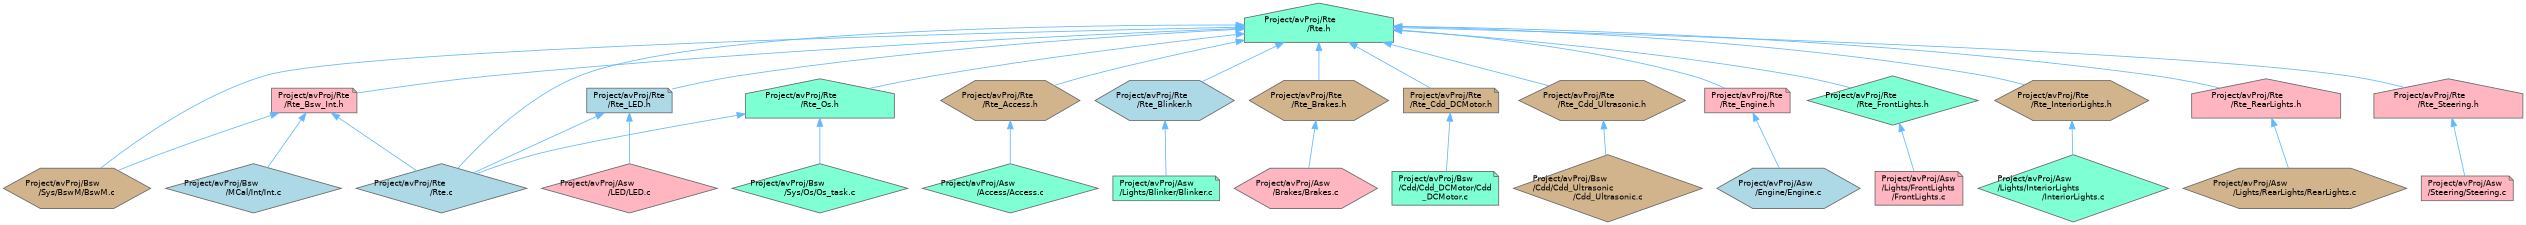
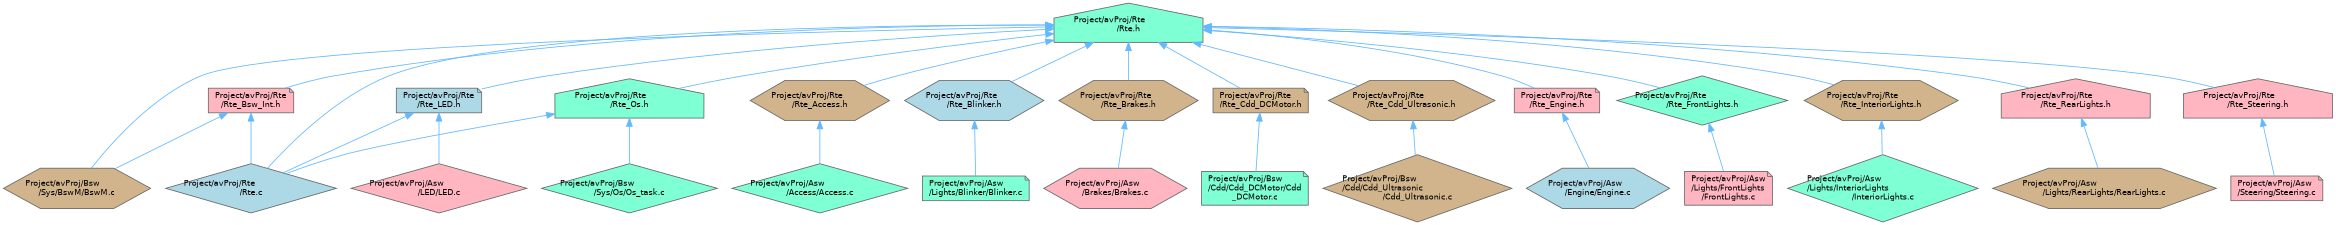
  digraph {
    node [color=grey40 fillcolor=aquamarine fontname=Helvetica fontsize=10 shape=hexagon style=filled]
    edge [color=steelblue1 dir=back fontname=Helvetica fontsize=10 labelfontname=Helvetica labelfontsize=10 style=solid]
    n1 [color=gray40 fontcolor=black height=0.2 label="Project/avProj/Rte\l/Rte.h" shape=house width=0.4]
    n2 [fillcolor=tan height=0.2 label="Project/avProj/Bsw\l/Sys/BswM/BswM.c" width=0.4]
    n3 [fillcolor=lightblue height=0.2 label="Project/avProj/Rte\l/Rte.c" shape=diamond width=0.4]
    n4 [fillcolor=tan height=0.2 label="Project/avProj/Rte\l/Rte_Access.h" width=0.4]
    n5 [fillcolor=lightblue height=0.2 label="Project/avProj/Rte\l/Rte_Blinker.h" width=0.4]
    n6 [fillcolor=tan height=0.2 label="Project/avProj/Rte\l/Rte_Brakes.h" width=0.4]
    n7 [fillcolor=lightpink height=0.2 label="Project/avProj/Rte\l/Rte_Bsw_Int.h" shape=note width=0.4]
    n8 [fillcolor=tan height=0.2 label="Project/avProj/Rte\l/Rte_Cdd_DCMotor.h" shape=note width=0.4]
    n9 [fillcolor=tan height=0.2 label="Project/avProj/Rte\l/Rte_Cdd_Ultrasonic.h" width=0.4]
    n10 [fillcolor=lightpink height=0.2 label="Project/avProj/Rte\l/Rte_Engine.h" shape=note width=0.4]
    n11 [height=0.2 label="Project/avProj/Rte\l/Rte_FrontLights.h" shape=diamond width=0.4]
    n12 [fillcolor=tan height=0.2 label="Project/avProj/Rte\l/Rte_InteriorLights.h" width=0.4]
    n13 [fillcolor=lightblue height=0.2 label="Project/avProj/Rte\l/Rte_LED.h" shape=note width=0.4]
    n14 [height=0.2 label="Project/avProj/Rte\l/Rte_Os.h" shape=house width=0.4]
    n15 [fillcolor=lightpink height=0.2 label="Project/avProj/Rte\l/Rte_RearLights.h" shape=house width=0.4]
    n16 [fillcolor=lightpink height=0.2 label="Project/avProj/Rte\l/Rte_Steering.h" shape=house width=0.4]
    n17 [height=0.2 label="Project/avProj/Asw\l/Access/Access.c" shape=diamond width=0.4]
    n18 [height=0.2 label="Project/avProj/Asw\l/Lights/Blinker/Blinker.c" shape=note width=0.4]
    n19 [fillcolor=lightpink height=0.2 label="Project/avProj/Asw\l/Brakes/Brakes.c" width=0.4]
-   n20 [fillcolor=lightblue height=0.2 label="Project/avProj/Bsw\l/MCal/Int/Int.c" shape=diamond width=0.4]
    n21 [height=0.2 label="Project/avProj/Bsw\l/Cdd/Cdd_DCMotor/Cdd\l_DCMotor.c" shape=note width=0.4]
    n22 [fillcolor=tan height=0.2 label="Project/avProj/Bsw\l/Cdd/Cdd_Ultrasonic\l/Cdd_Ultrasonic.c" shape=diamond width=0.4]
    n23 [fillcolor=lightblue height=0.2 label="Project/avProj/Asw\l/Engine/Engine.c" width=0.4]
    n24 [fillcolor=lightpink height=0.2 label="Project/avProj/Asw\l/Lights/FrontLights\l/FrontLights.c" shape=note width=0.4]
    n25 [height=0.2 label="Project/avProj/Asw\l/Lights/InteriorLights\l/InteriorLights.c" shape=diamond width=0.4]
    n26 [fillcolor=lightpink height=0.2 label="Project/avProj/Asw\l/LED/LED.c" shape=diamond width=0.4]
    n27 [height=0.2 label="Project/avProj/Bsw\l/Sys/Os/Os_task.c" shape=diamond width=0.4]
    n28 [fillcolor=tan height=0.2 label="Project/avProj/Asw\l/Lights/RearLights/RearLights.c" width=0.4]
    n29 [fillcolor=lightpink height=0.2 label="Project/avProj/Asw\l/Steering/Steering.c" shape=note width=0.4]
    n1 -> n2
    n1 -> n3
    n1 -> n4
    n1 -> n5
    n1 -> n6
    n1 -> n7
    n1 -> n8
    n1 -> n9
    n1 -> n10
    n1 -> n11
    n1 -> n12
    n1 -> n13
    n1 -> n14
    n1 -> n15
    n1 -> n16
    n4 -> n17
    n5 -> n18
    n6 -> n19
    n7 -> n2
    n7 -> n3
-   n7 -> n20
    n8 -> n21
    n9 -> n22
    n10 -> n23
    n11 -> n24
    n12 -> n25
    n13 -> n3
    n13 -> n26
    n14 -> n3
    n14 -> n27
    n15 -> n28
    n16 -> n29
  }
